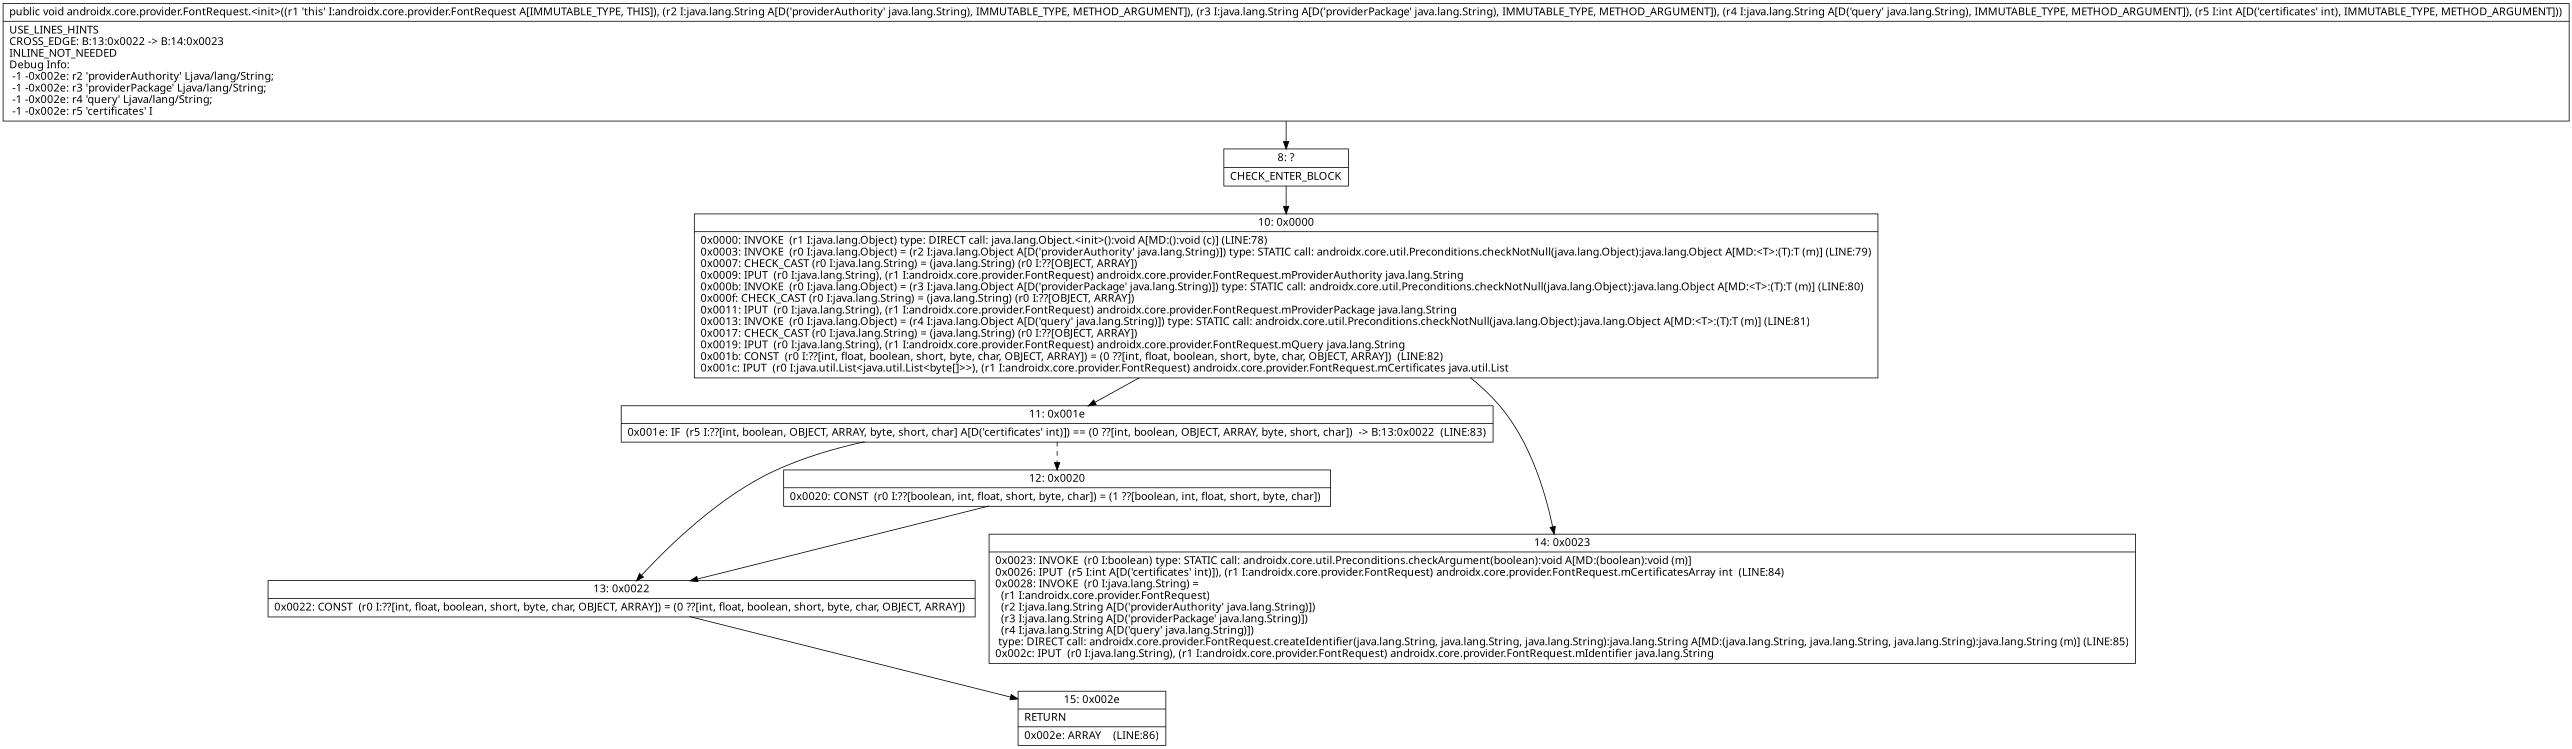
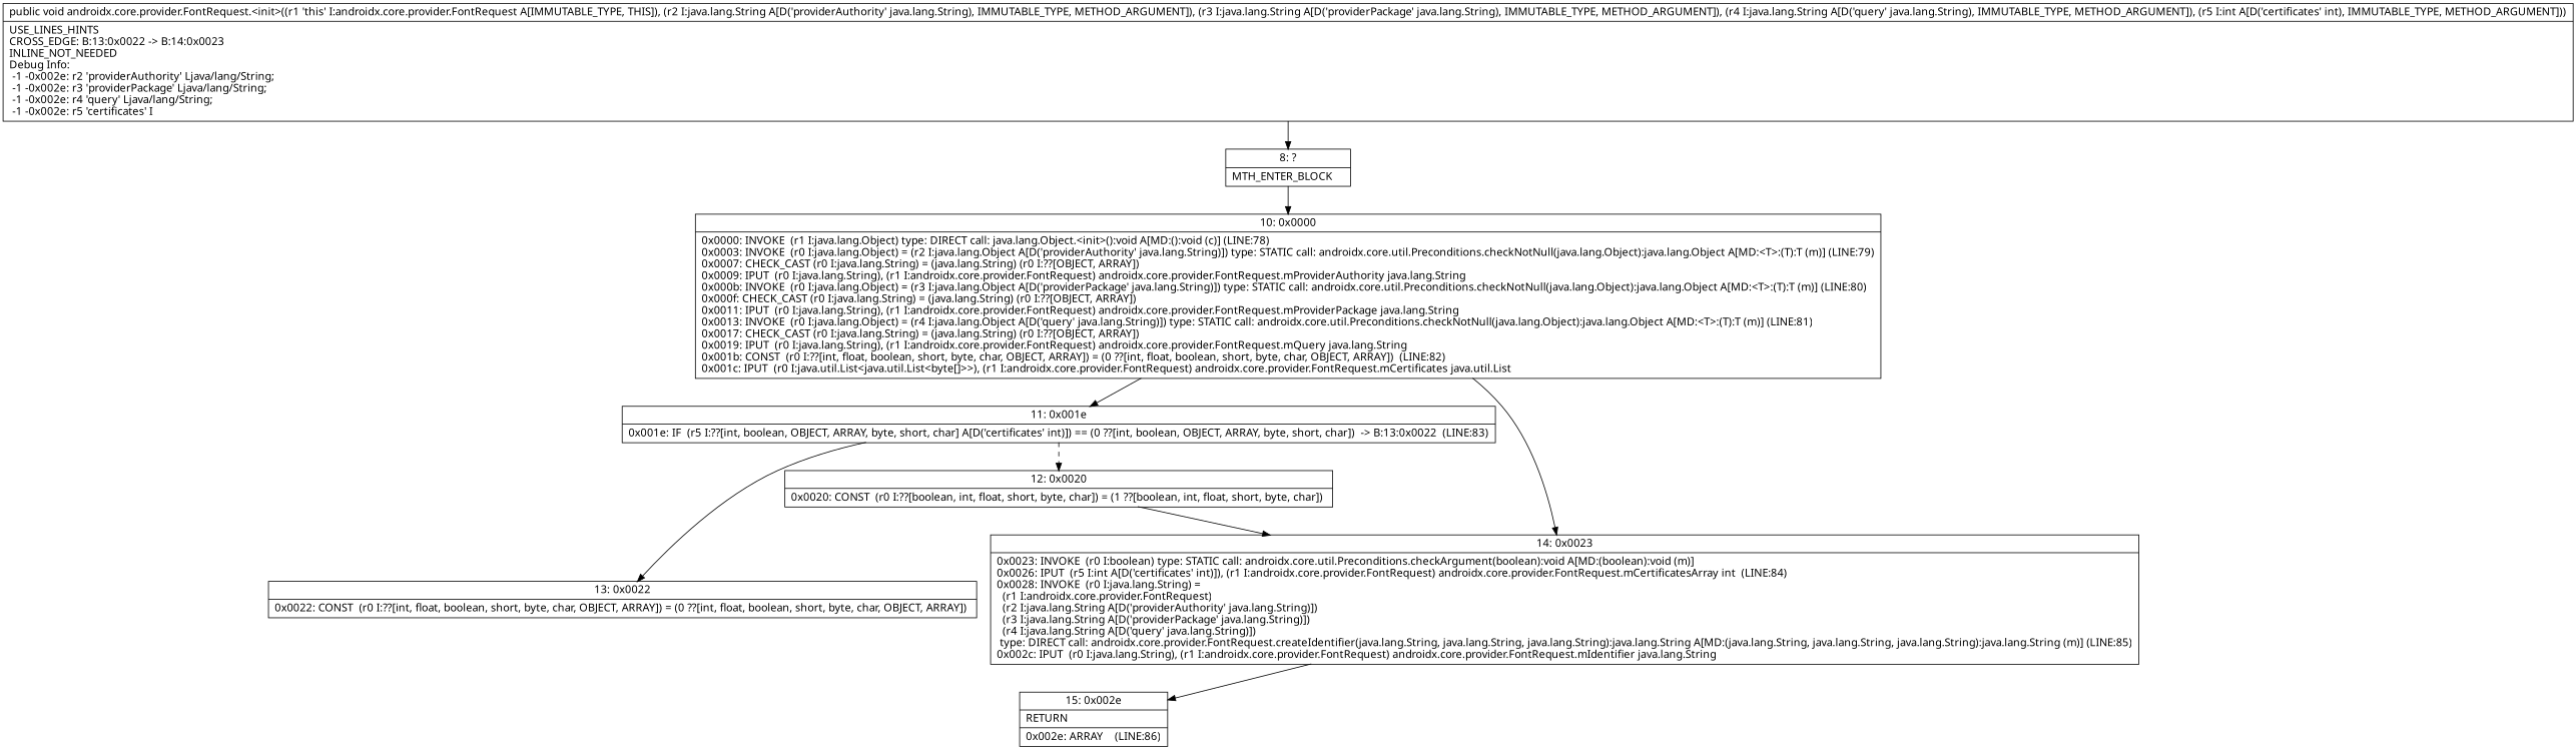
  digraph {
    fontname="Noto Sans"
    node [fontname="Noto Sans" shape=record]
    edge [fontname="Noto Sans"]
-   n1 [label="{8\:\ ?|CHECK_ENTER_BLOCK\l}"]
+   n1 [label="{8\:\ ?|MTH_ENTER_BLOCK\l}"]
    n2 [label="{10\:\ 0x0000|0x0000: INVOKE  (r1 I:java.lang.Object) type: DIRECT call: java.lang.Object.\<init\>():void A[MD:():void (c)] (LINE:78)\l0x0003: INVOKE  (r0 I:java.lang.Object) = (r2 I:java.lang.Object A[D('providerAuthority' java.lang.String)]) type: STATIC call: androidx.core.util.Preconditions.checkNotNull(java.lang.Object):java.lang.Object A[MD:\<T\>:(T):T (m)] (LINE:79)\l0x0007: CHECK_CAST (r0 I:java.lang.String) = (java.lang.String) (r0 I:??[OBJECT, ARRAY]) \l0x0009: IPUT  (r0 I:java.lang.String), (r1 I:androidx.core.provider.FontRequest) androidx.core.provider.FontRequest.mProviderAuthority java.lang.String \l0x000b: INVOKE  (r0 I:java.lang.Object) = (r3 I:java.lang.Object A[D('providerPackage' java.lang.String)]) type: STATIC call: androidx.core.util.Preconditions.checkNotNull(java.lang.Object):java.lang.Object A[MD:\<T\>:(T):T (m)] (LINE:80)\l0x000f: CHECK_CAST (r0 I:java.lang.String) = (java.lang.String) (r0 I:??[OBJECT, ARRAY]) \l0x0011: IPUT  (r0 I:java.lang.String), (r1 I:androidx.core.provider.FontRequest) androidx.core.provider.FontRequest.mProviderPackage java.lang.String \l0x0013: INVOKE  (r0 I:java.lang.Object) = (r4 I:java.lang.Object A[D('query' java.lang.String)]) type: STATIC call: androidx.core.util.Preconditions.checkNotNull(java.lang.Object):java.lang.Object A[MD:\<T\>:(T):T (m)] (LINE:81)\l0x0017: CHECK_CAST (r0 I:java.lang.String) = (java.lang.String) (r0 I:??[OBJECT, ARRAY]) \l0x0019: IPUT  (r0 I:java.lang.String), (r1 I:androidx.core.provider.FontRequest) androidx.core.provider.FontRequest.mQuery java.lang.String \l0x001b: CONST  (r0 I:??[int, float, boolean, short, byte, char, OBJECT, ARRAY]) = (0 ??[int, float, boolean, short, byte, char, OBJECT, ARRAY])  (LINE:82)\l0x001c: IPUT  (r0 I:java.util.List\<java.util.List\<byte[]\>\>), (r1 I:androidx.core.provider.FontRequest) androidx.core.provider.FontRequest.mCertificates java.util.List \l}"]
    n3 [label="{11\:\ 0x001e|0x001e: IF  (r5 I:??[int, boolean, OBJECT, ARRAY, byte, short, char] A[D('certificates' int)]) == (0 ??[int, boolean, OBJECT, ARRAY, byte, short, char])  \-\> B:13:0x0022  (LINE:83)\l}"]
    n4 [label="{14\:\ 0x0023|0x0023: INVOKE  (r0 I:boolean) type: STATIC call: androidx.core.util.Preconditions.checkArgument(boolean):void A[MD:(boolean):void (m)]\l0x0026: IPUT  (r5 I:int A[D('certificates' int)]), (r1 I:androidx.core.provider.FontRequest) androidx.core.provider.FontRequest.mCertificatesArray int  (LINE:84)\l0x0028: INVOKE  (r0 I:java.lang.String) = \l  (r1 I:androidx.core.provider.FontRequest)\l  (r2 I:java.lang.String A[D('providerAuthority' java.lang.String)])\l  (r3 I:java.lang.String A[D('providerPackage' java.lang.String)])\l  (r4 I:java.lang.String A[D('query' java.lang.String)])\l type: DIRECT call: androidx.core.provider.FontRequest.createIdentifier(java.lang.String, java.lang.String, java.lang.String):java.lang.String A[MD:(java.lang.String, java.lang.String, java.lang.String):java.lang.String (m)] (LINE:85)\l0x002c: IPUT  (r0 I:java.lang.String), (r1 I:androidx.core.provider.FontRequest) androidx.core.provider.FontRequest.mIdentifier java.lang.String \l}"]
    n5 [label="{12\:\ 0x0020|0x0020: CONST  (r0 I:??[boolean, int, float, short, byte, char]) = (1 ??[boolean, int, float, short, byte, char]) \l}"]
    n6 [label="{13\:\ 0x0022|0x0022: CONST  (r0 I:??[int, float, boolean, short, byte, char, OBJECT, ARRAY]) = (0 ??[int, float, boolean, short, byte, char, OBJECT, ARRAY]) \l}"]
    n7 [label="{15\:\ 0x002e|RETURN\l|0x002e: ARRAY    (LINE:86)\l}"]
    n8 [label="{public void androidx.core.provider.FontRequest.\<init\>((r1 'this' I:androidx.core.provider.FontRequest A[IMMUTABLE_TYPE, THIS]), (r2 I:java.lang.String A[D('providerAuthority' java.lang.String), IMMUTABLE_TYPE, METHOD_ARGUMENT]), (r3 I:java.lang.String A[D('providerPackage' java.lang.String), IMMUTABLE_TYPE, METHOD_ARGUMENT]), (r4 I:java.lang.String A[D('query' java.lang.String), IMMUTABLE_TYPE, METHOD_ARGUMENT]), (r5 I:int A[D('certificates' int), IMMUTABLE_TYPE, METHOD_ARGUMENT]))  | USE_LINES_HINTS\lCROSS_EDGE: B:13:0x0022 \-\> B:14:0x0023\lINLINE_NOT_NEEDED\lDebug Info:\l  \-1 \-0x002e: r2 'providerAuthority' Ljava\/lang\/String;\l  \-1 \-0x002e: r3 'providerPackage' Ljava\/lang\/String;\l  \-1 \-0x002e: r4 'query' Ljava\/lang\/String;\l  \-1 \-0x002e: r5 'certificates' I\l}"]
    n1 -> n2
    n2 -> n3
    n2 -> n4
    n3 -> n5 [style=dashed]
    n3 -> n6
-   n6 -> n7
-   n5 -> n6
+   n4 -> n7
+   n5 -> n4
    n8 -> n1
  }
